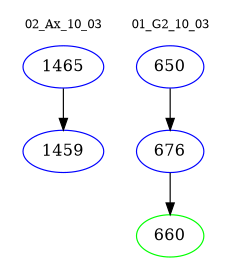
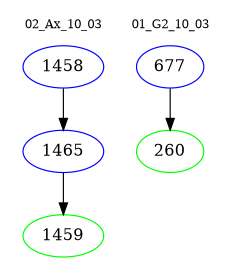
  digraph {
    node [color=blue]
    edge [color=black]
+   n1 [label=1458]
    n2 [label=1465]
-   n3 [label=1459]
-   n4 [label=650]
-   n5 [label=676]
-   n6 [color=green label=660]
+   n3 [color=green label=1459]
+   n5 [label=677]
+   n6 [color=green label=260]
    subgraph cluster_1 {
      color=white
      fontsize=10
      label="02_Ax_10_03"
+     n1
      n2
      n3
    }
    subgraph cluster_2 {
      color=white
      fontsize=10
      label="01_G2_10_03"
-     n4
      n5
      n6
    }
+   n1 -> n2
    n2 -> n3
-   n4 -> n5
    n5 -> n6
  }
